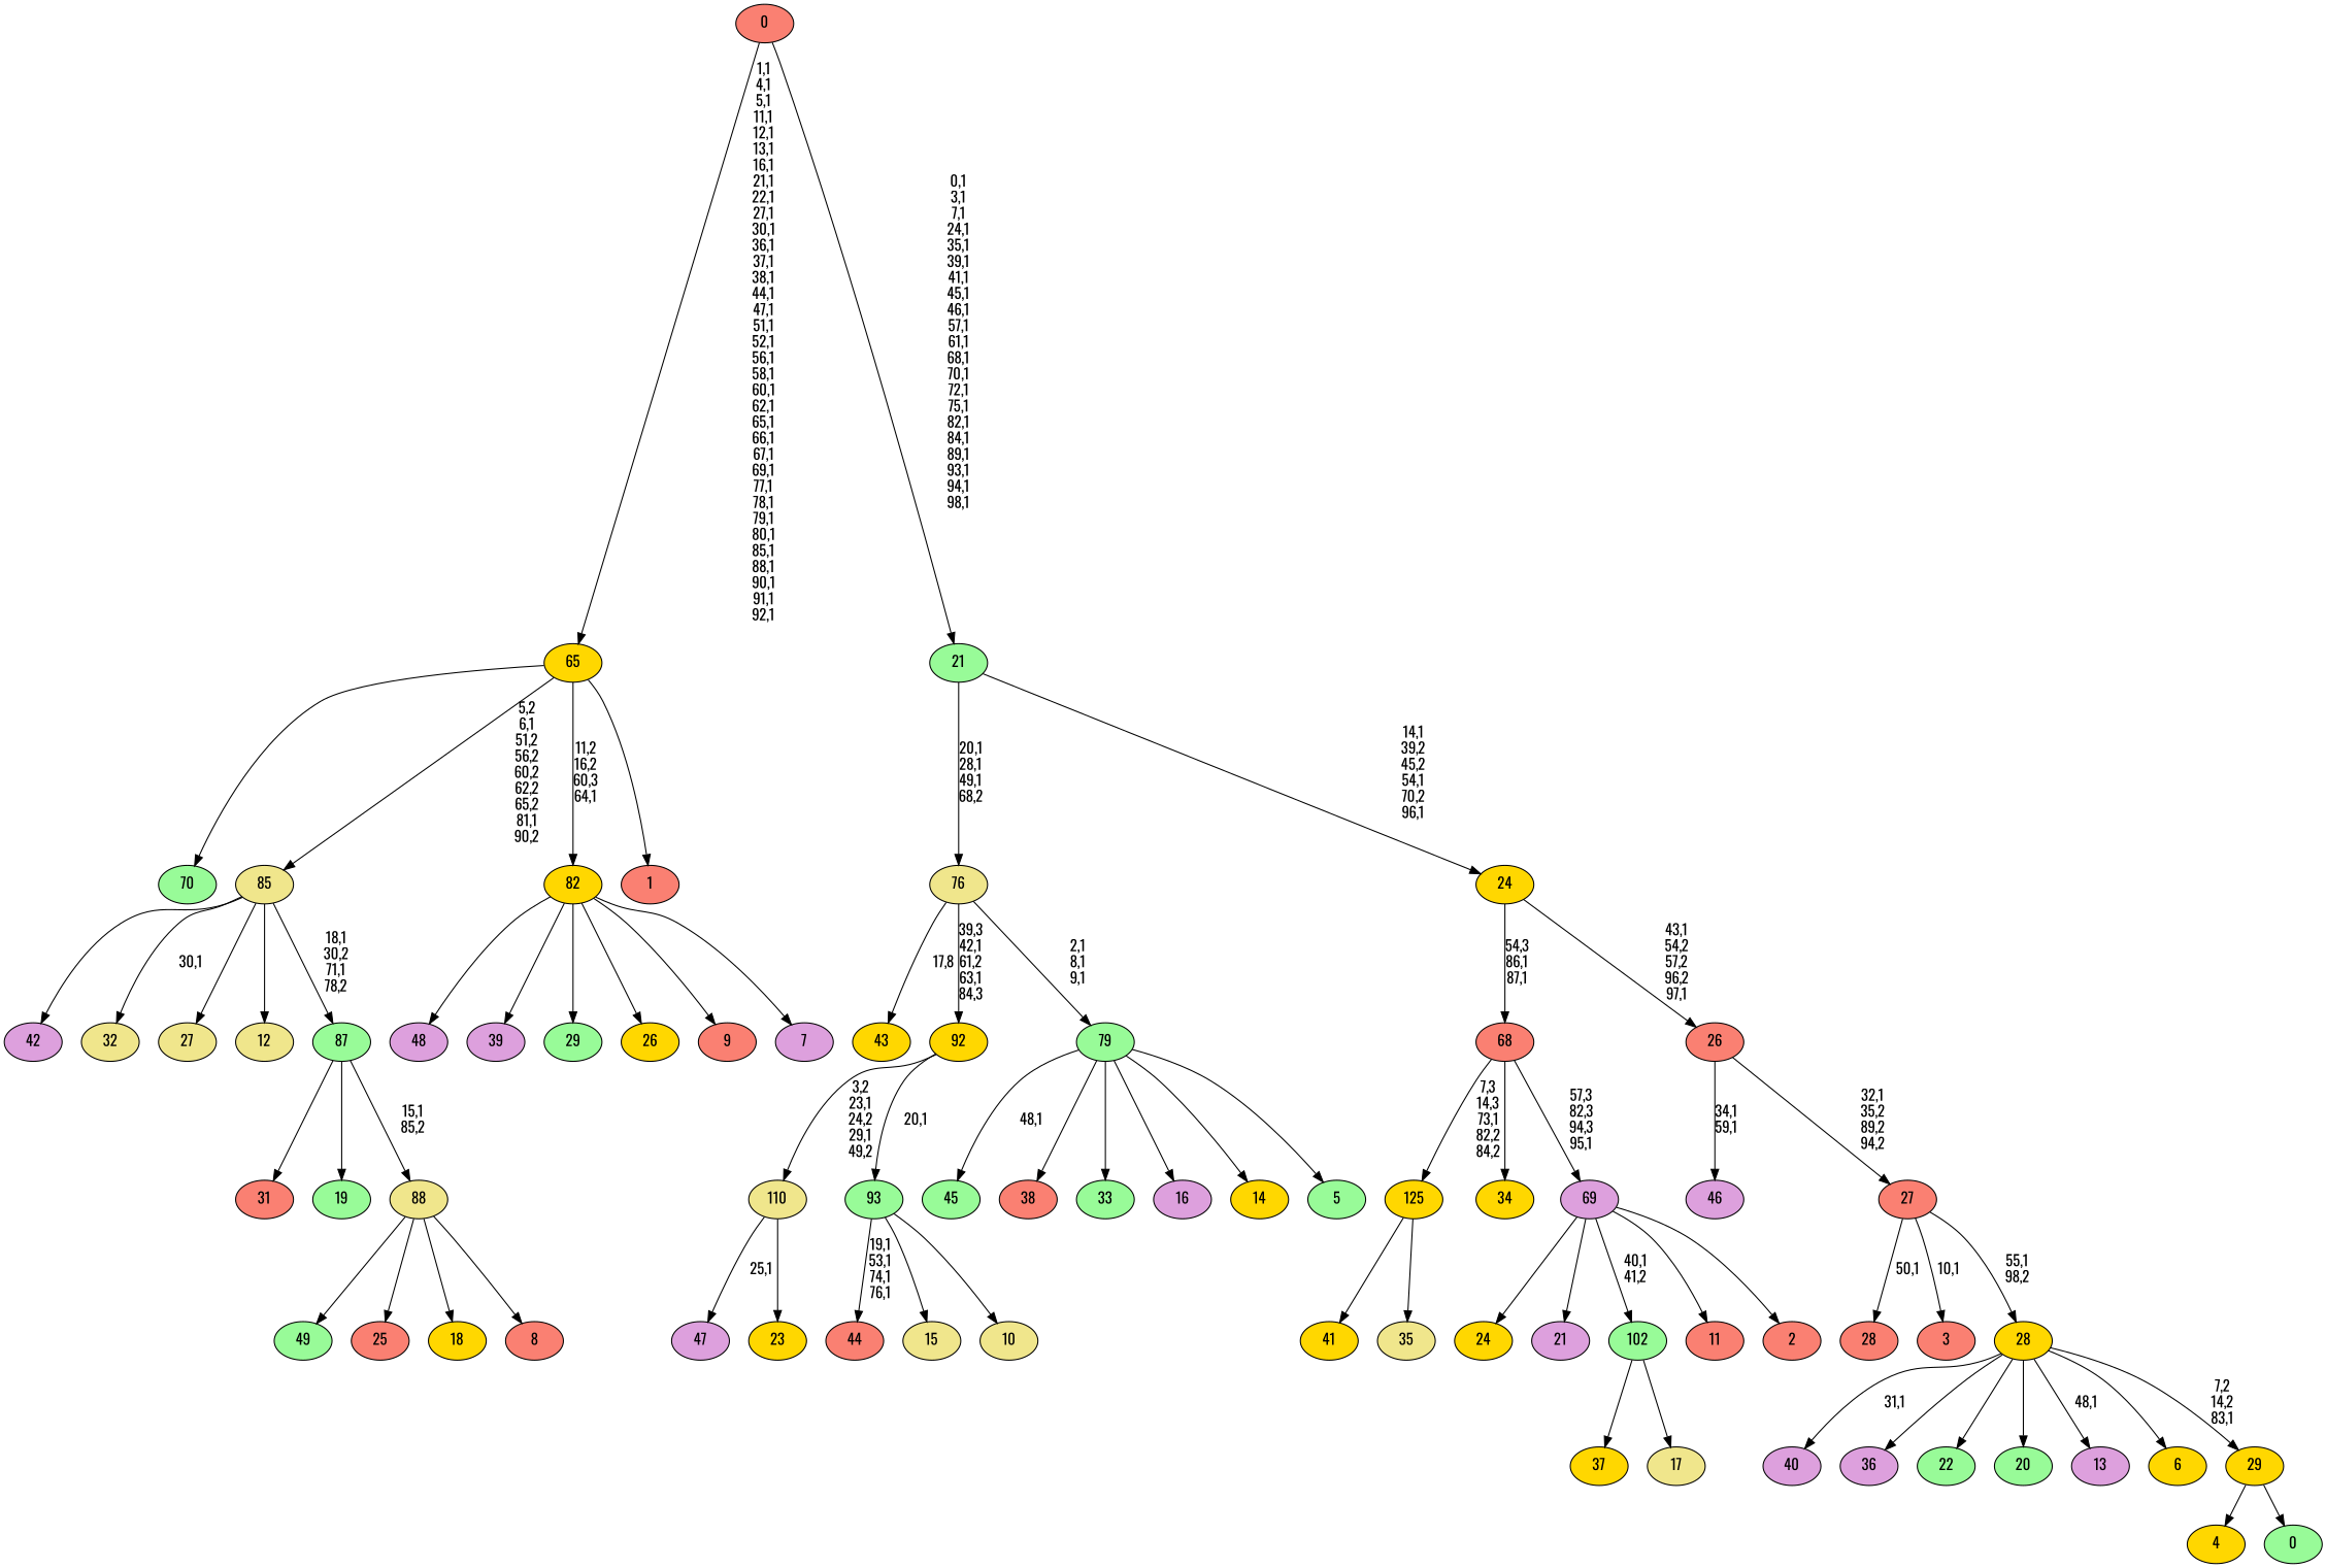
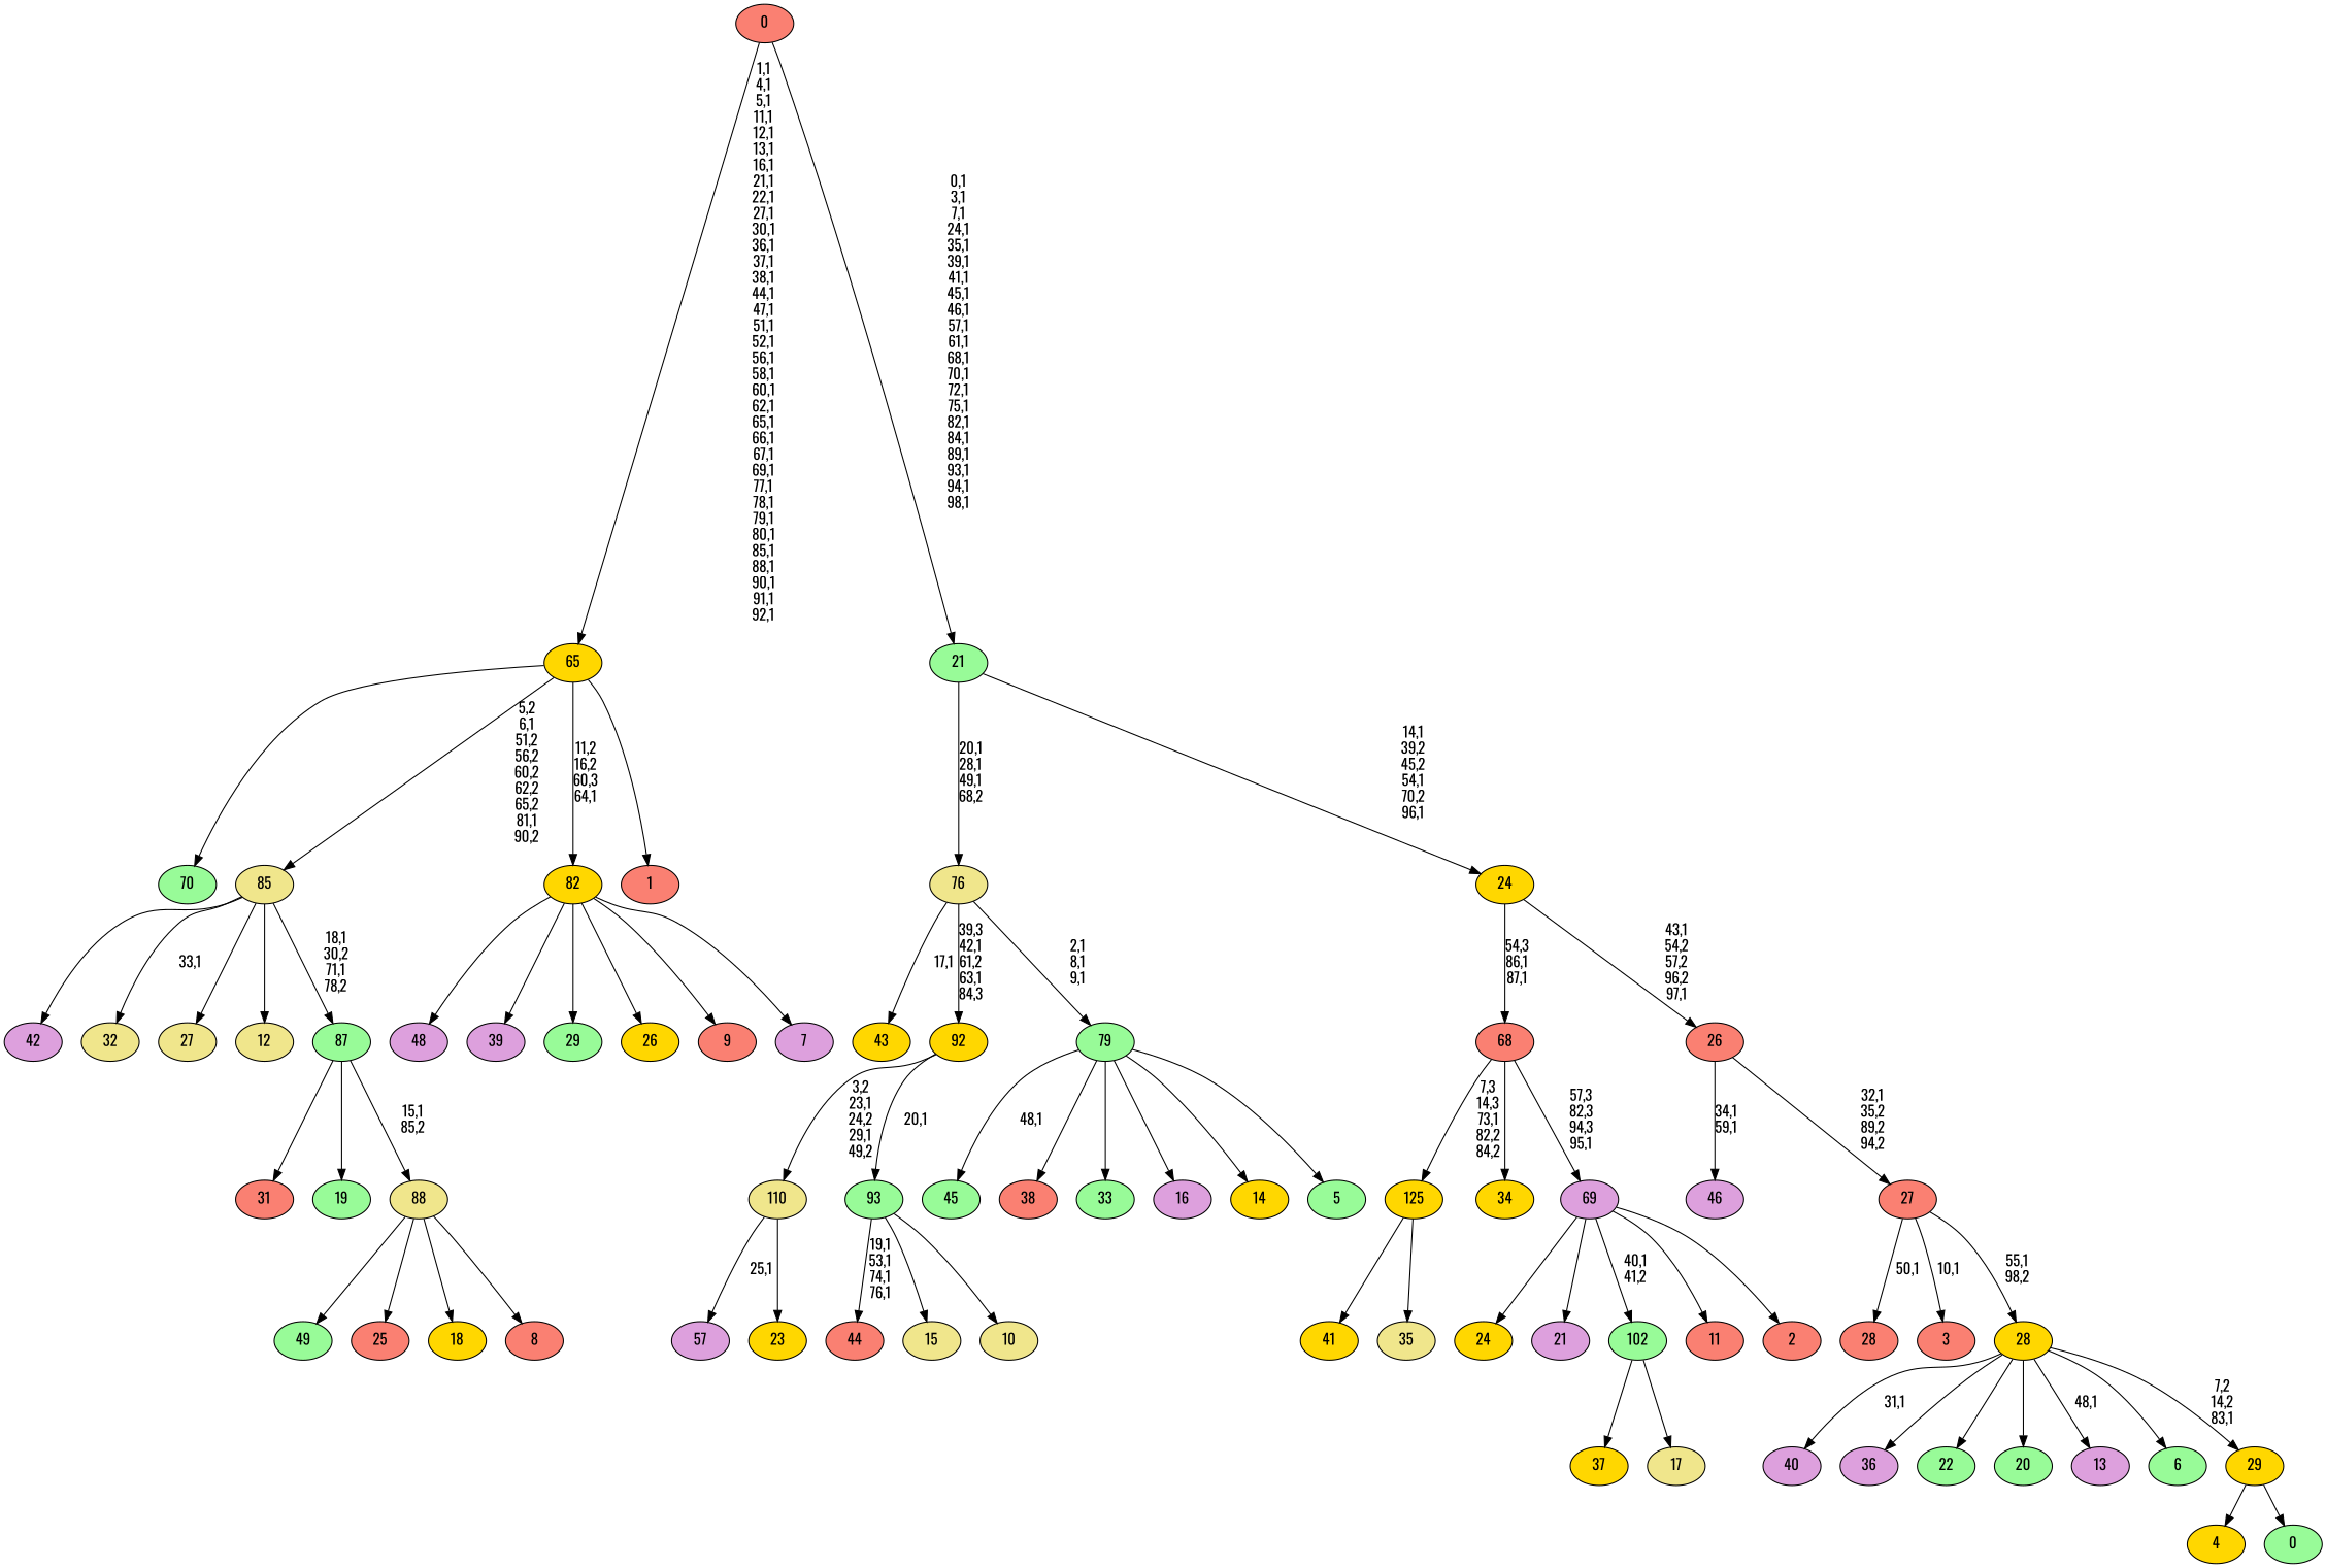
  digraph {
    fontname=Oswald
    node [fillcolor=gold fontname=Oswald style=filled]
    edge [fontname=Oswald]
    n1 [fillcolor=palegreen label=49]
    n2 [fillcolor=plum label=48]
-   n3 [fillcolor=plum label=47]
+   n3 [fillcolor=plum label=57]
    n4 [fillcolor=plum label=46]
    n5 [fillcolor=palegreen label=45]
    n6 [fillcolor=salmon label=44]
    n7 [label=43]
    n8 [fillcolor=plum label=42]
    n9 [label=41]
    n10 [fillcolor=plum label=40]
    n11 [fillcolor=plum label=39]
    n12 [fillcolor=salmon label=38]
    n13 [label=37]
    n14 [fillcolor=plum label=36]
    n15 [fillcolor=khaki label=35]
    125
    n17 [label=34]
    n18 [fillcolor=palegreen label=33]
    n19 [fillcolor=khaki label=32]
    n20 [fillcolor=salmon label=31]
    n21 [fillcolor=palegreen label=70]
    n22 [fillcolor=palegreen label=29]
    n23 [fillcolor=salmon label=28]
    n24 [fillcolor=khaki label=27]
    n25 [label=26]
    n26 [fillcolor=salmon label=25]
    n27 [label=24]
    n28 [label=23]
    110 [fillcolor=khaki]
    n30 [fillcolor=palegreen label=22]
    n31 [fillcolor=plum label=21]
    n32 [fillcolor=palegreen label=20]
    n33 [fillcolor=palegreen label=19]
    n34 [label=18]
    n35 [fillcolor=khaki label=17]
    102 [fillcolor=palegreen]
    n37 [fillcolor=plum label=16]
    n38 [fillcolor=khaki label=15]
    n39 [label=14]
    n40 [fillcolor=plum label=13]
    n41 [fillcolor=khaki label=12]
    n42 [fillcolor=salmon label=11]
    n43 [fillcolor=khaki label=10]
    93 [fillcolor=palegreen]
    92
    n46 [fillcolor=salmon label=9]
    n47 [fillcolor=salmon label=8]
    88 [fillcolor=khaki]
    87 [fillcolor=palegreen]
    85 [fillcolor=khaki]
    n51 [fillcolor=plum label=7]
    82
-   n53 [label=6]
+   n53 [fillcolor=palegreen label=6]
    n54 [fillcolor=palegreen label=5]
    79 [fillcolor=palegreen]
    76 [fillcolor=khaki]
    n57 [label=4]
    n58 [fillcolor=salmon label=3]
    n59 [fillcolor=salmon label=2]
    69 [fillcolor=plum]
    68 [fillcolor=salmon]
    n62 [fillcolor=salmon label=1]
    65
    n64 [fillcolor=palegreen label=0]
    29
    28
    27 [fillcolor=salmon]
    26 [fillcolor=salmon]
    24
    21 [fillcolor=palegreen]
    0 [fillcolor=salmon]
    125 -> n9
    125 -> n15
    110 -> n3 [label="25,1"]
    110 -> n28
    102 -> n13
    102 -> n35
    93 -> n6 [label="19,1\n53,1\n74,1\n76,1"]
    93 -> n38
    93 -> n43
    92 -> 110 [label="3,2\n23,1\n24,2\n29,1\n49,2"]
    92 -> 93 [label="20,1"]
    88 -> n1
    88 -> n26
    88 -> n34
    88 -> n47
    87 -> n20
    87 -> n33
    87 -> 88 [label="15,1\n85,2"]
    85 -> n8
-   85 -> n19 [label="30,1"]
+   85 -> n19 [label="33,1"]
    85 -> n24
    85 -> n41
    85 -> 87 [label="18,1\n30,2\n71,1\n78,2"]
    82 -> n2
    82 -> n11
    82 -> n22
    82 -> n25
    82 -> n46
    82 -> n51
    79 -> n5 [label="48,1"]
    79 -> n12
    79 -> n18
    79 -> n37
    79 -> n39
    79 -> n54
-   76 -> n7 [label="17,8"]
+   76 -> n7 [label="17,1"]
    76 -> 92 [label="39,3\n42,1\n61,2\n63,1\n84,3"]
    76 -> 79 [label="2,1\n8,1\n9,1"]
    69 -> n27
    69 -> n31
    69 -> 102 [label="40,1\n41,2"]
    69 -> n42
    69 -> n59
    68 -> 125 [label="7,3\n14,3\n73,1\n82,2\n84,2"]
    68 -> n17
    68 -> 69 [label="57,3\n82,3\n94,3\n95,1"]
    65 -> n21
    65 -> 85 [label="5,2\n6,1\n51,2\n56,2\n60,2\n62,2\n65,2\n81,1\n90,2"]
    65 -> 82 [label="11,2\n16,2\n60,3\n64,1"]
    65 -> n62
    29 -> n57
    29 -> n64
    28 -> n10 [label="31,1"]
    28 -> n14
    28 -> n30
    28 -> n32
    28 -> n40 [label="48,1"]
    28 -> n53
    28 -> 29 [label="7,2\n14,2\n83,1"]
    27 -> n23 [label="50,1"]
    27 -> n58 [label="10,1"]
    27 -> 28 [label="55,1\n98,2"]
    26 -> n4 [label="34,1\n59,1"]
    26 -> 27 [label="32,1\n35,2\n89,2\n94,2"]
    24 -> 68 [label="54,3\n86,1\n87,1"]
    24 -> 26 [label="43,1\n54,2\n57,2\n96,2\n97,1"]
    21 -> 76 [label="20,1\n28,1\n49,1\n68,2"]
    21 -> 24 [label="14,1\n39,2\n45,2\n54,1\n70,2\n96,1"]
    0 -> 65 [label="1,1\n4,1\n5,1\n11,1\n12,1\n13,1\n16,1\n21,1\n22,1\n27,1\n30,1\n36,1\n37,1\n38,1\n44,1\n47,1\n51,1\n52,1\n56,1\n58,1\n60,1\n62,1\n65,1\n66,1\n67,1\n69,1\n77,1\n78,1\n79,1\n80,1\n85,1\n88,1\n90,1\n91,1\n92,1"]
    0 -> 21 [label="0,1\n3,1\n7,1\n24,1\n35,1\n39,1\n41,1\n45,1\n46,1\n57,1\n61,1\n68,1\n70,1\n72,1\n75,1\n82,1\n84,1\n89,1\n93,1\n94,1\n98,1"]
  }
